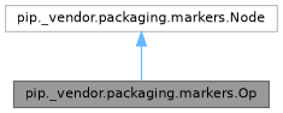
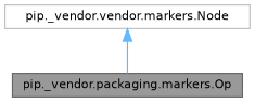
  digraph {
    node [fontname=Helvetica fontsize=10 shape=box style=filled]
    n1 [color=gray40 fillcolor=grey60 fontcolor=black height=0.2 label="pip._vendor.packaging.markers.Op" width=0.4]
-   n2 [color=grey75 fillcolor=white height=0.2 label="pip._vendor.packaging.markers.Node" width=0.4]
+   n2 [color=grey75 fillcolor=white height=0.2 label="pip._vendor.vendor.markers.Node" width=0.4]
    n2 -> n1 [color=steelblue1 dir=back fontname=Helvetica fontsize=10 labelfontname=Helvetica labelfontsize=10 style=solid]
  }
